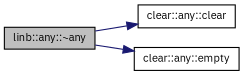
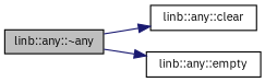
  digraph {
    fontname="IBM Plex Sans"
    rankdir=LR
    node [color=black fillcolor=white fontname="IBM Plex Sans" fontsize=10 shape=record style=filled]
    edge [color=midnightblue fontname="IBM Plex Sans" fontsize=10 labelfontname=Helvetica labelfontsize=10 style=solid]
    n1 [fillcolor=grey75 fontcolor=black height=0.2 label="linb::any::~any" width=0.4]
-   n2 [height=0.2 label="clear::any::clear" width=0.4]
-   n3 [height=0.2 label="clear::any::empty" width=0.4]
+   n2 [height=0.2 label="linb::any::clear" width=0.4]
+   n3 [height=0.2 label="linb::any::empty" width=0.4]
    n1 -> n2
    n1 -> n3
  }
